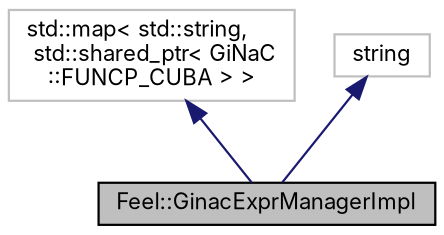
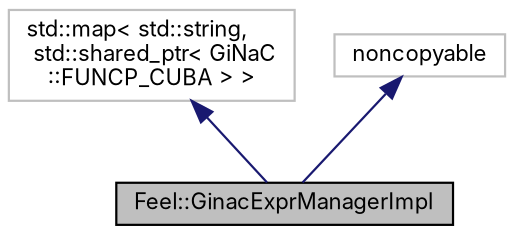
  digraph {
    fontname=Inter
    node [color=grey75 fillcolor=white fontname=Inter fontsize=10 shape=record style=filled]
    edge [color=midnightblue dir=back fontname=Inter fontsize=10 labelfontname=Helvetica labelfontsize=10 style=solid]
    n1 [color=black fillcolor=grey75 fontcolor=black height=0.2 label="Feel::GinacExprManagerImpl" width=0.4]
    n2 [height=0.2 label="std::map\< std::string,\l std::shared_ptr\< GiNaC\l::FUNCP_CUBA \> \>" width=0.4]
-   n3 [height=0.2 label=string width=0.4]
+   n3 [height=0.2 label=noncopyable width=0.4]
    n2 -> n1
    n3 -> n1
  }
